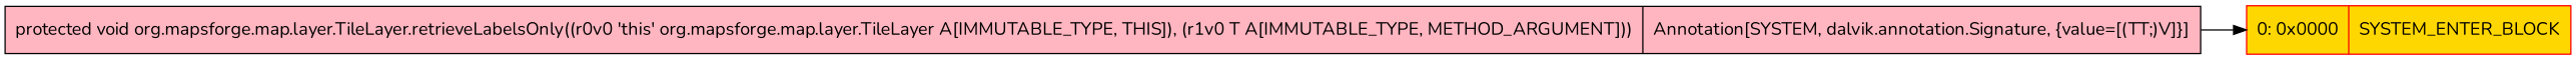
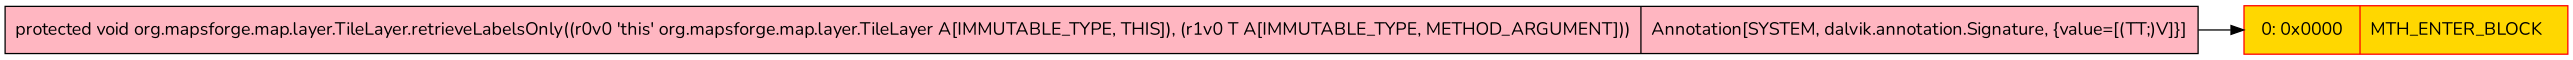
  digraph {
    rankdir=LR
    fontname=Nunito
    node [shape=record style=filled fontname=Nunito]
-   n1 [color=red label="{0\:\ 0x0000|SYSTEM_ENTER_BLOCK\l}" fillcolor=gold]
+   n1 [color=red label="{0\:\ 0x0000|MTH_ENTER_BLOCK\l}" fillcolor=gold]
    n2 [label="{protected void org.mapsforge.map.layer.TileLayer.retrieveLabelsOnly((r0v0 'this' org.mapsforge.map.layer.TileLayer A[IMMUTABLE_TYPE, THIS]), (r1v0 T A[IMMUTABLE_TYPE, METHOD_ARGUMENT]))  | Annotation[SYSTEM, dalvik.annotation.Signature, \{value=[(TT;)V]\}]\l}" fillcolor=lightpink]
    subgraph cluster_1 {
      label="R(0)"
    }
    n2 -> n1 [fontname=Nunito]
  }
